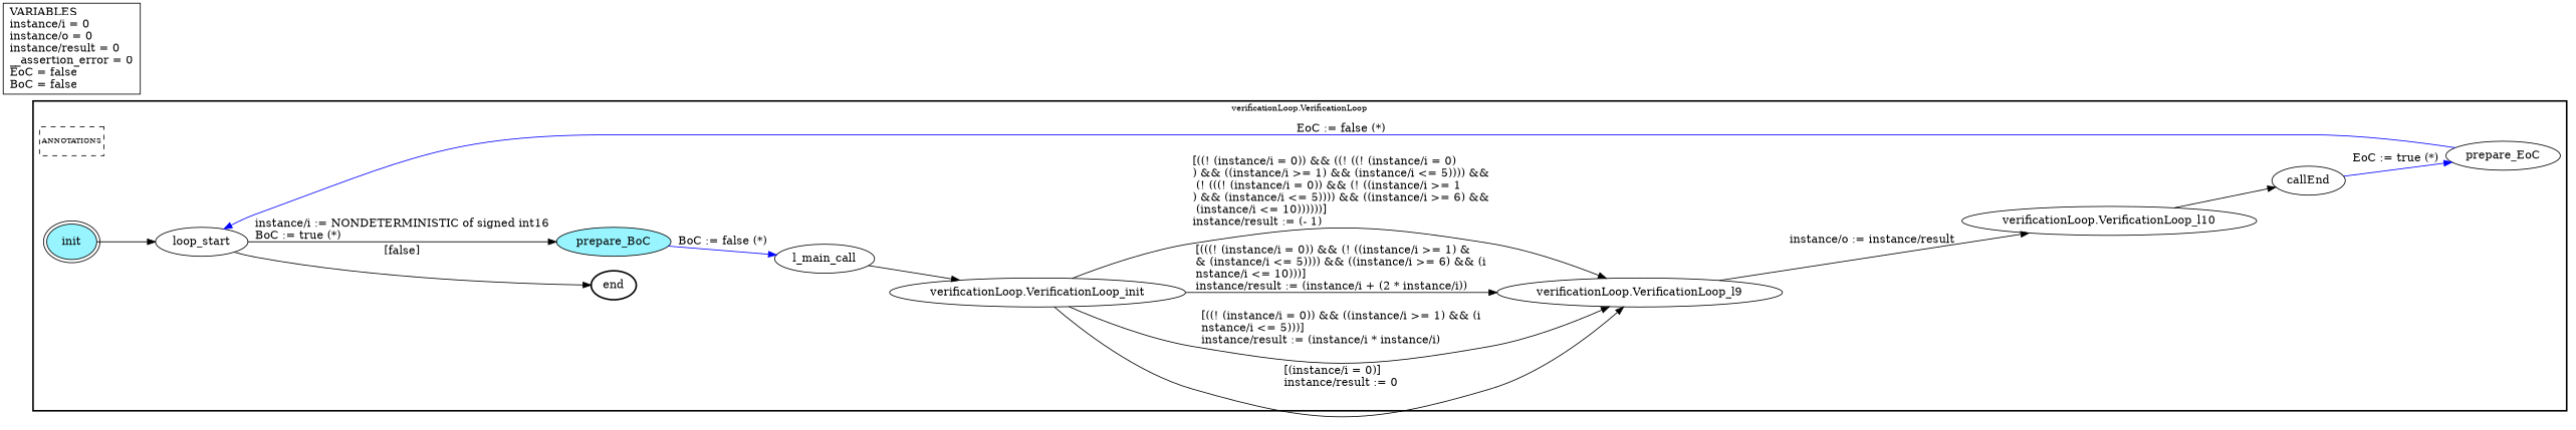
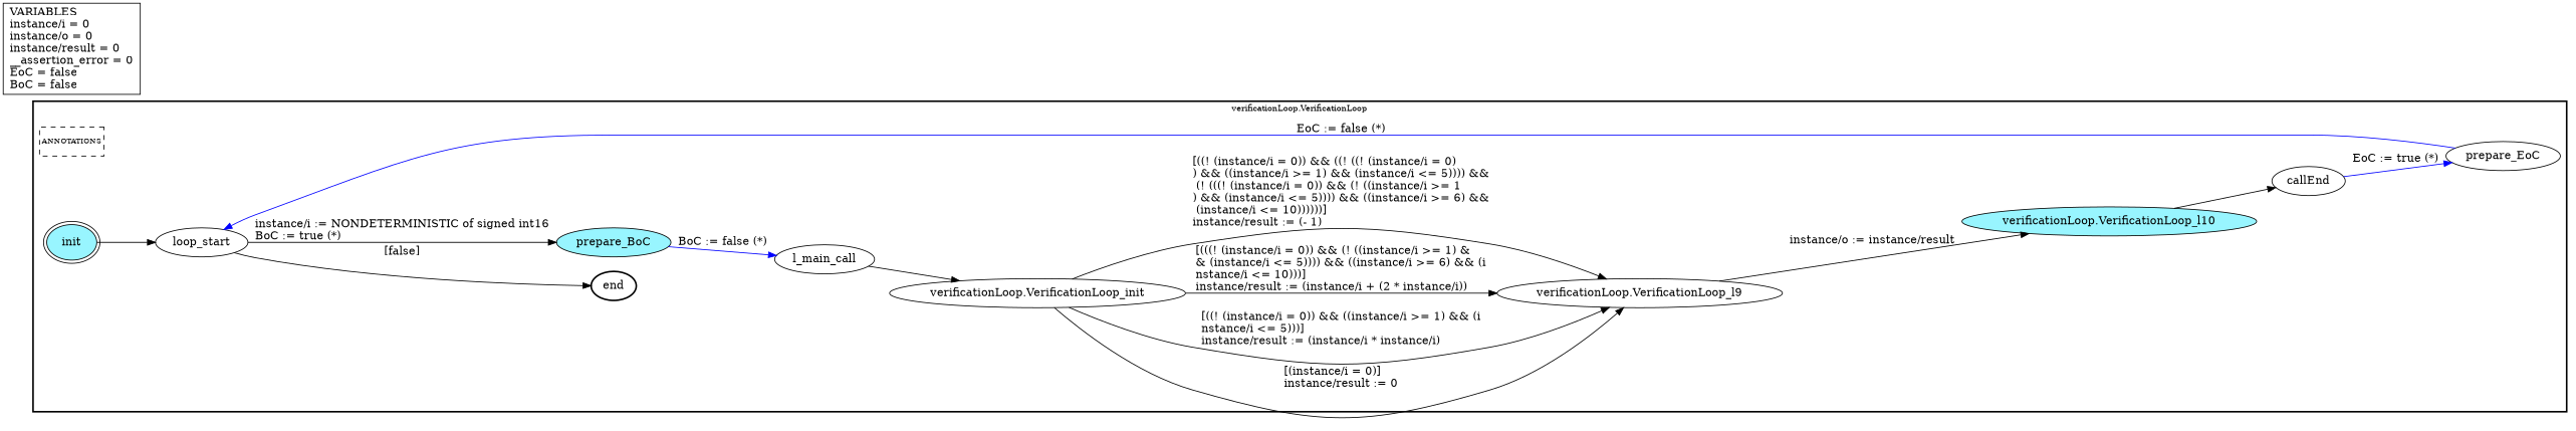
  digraph {
    rankdir=LR
    node [fillcolor=white shape=ellipse style=filled color=black]
    edge [color=black]
    n1 [fontsize=9 label=ANNOTATIONS margin="0.04,0.04" shape=rectangle style=dashed color=""]
    n2 [fillcolor=cadetblue1 label=init peripheries=2]
    n3 [label=loop_start]
    n4 [fillcolor=cadetblue1 label=end style=bold]
    n5 [fillcolor=cadetblue1 label=prepare_BoC]
    n6 [label=l_main_call]
    n7 [label="verificationLoop.VerificationLoop_init"]
    n8 [label=callEnd]
    n9 [label=prepare_EoC]
    n10 [label="verificationLoop.VerificationLoop_l9"]
-   n11 [label="verificationLoop.VerificationLoop_l10"]
+   n11 [fillcolor=cadetblue1 label="verificationLoop.VerificationLoop_l10"]
    n12 [fillcolor=lightgray label="VARIABLES\linstance/i = 0\linstance/o = 0\linstance/result = 0\l__assertion_error = 0\lEoC = false\lBoC = false\l" shape=rectangle style="" color=""]
    subgraph cluster_1 {
      color=black
      fontsize=10
      label="verificationLoop.VerificationLoop"
      ranksep=0.4
      style=bold
      n1
      n2
      n3
      n4
      n5
      n6
      n7
      n8
      n9
      n10
      n11
    }
    n2 -> n3
    n3 -> n4 [label="[false]"]
    n3 -> n5 [label="instance/i := NONDETERMINISTIC of signed int16\lBoC := true (*)\l"]
    n5 -> n6 [color=blue label="BoC := false (*)"]
    n6 -> n7
    n7 -> n10 [label="[(instance/i = 0)]\linstance/result := 0\l"]
    n7 -> n10 [label="[((! (instance/i = 0)) && ((instance/i >= 1) && (i\lnstance/i <= 5)))]\linstance/result := (instance/i * instance/i)\l"]
    n7 -> n10 [label="[(((! (instance/i = 0)) && (! ((instance/i >= 1) &\l& (instance/i <= 5)))) && ((instance/i >= 6) && (i\lnstance/i <= 10)))]\linstance/result := (instance/i + (2 * instance/i))\l"]
    n7 -> n10 [label="[((! (instance/i = 0)) && ((! ((! (instance/i = 0)\l) && ((instance/i >= 1) && (instance/i <= 5)))) &&\l (! (((! (instance/i = 0)) && (! ((instance/i >= 1\l) && (instance/i <= 5)))) && ((instance/i >= 6) &&\l (instance/i <= 10))))))]\linstance/result := (- 1)\l"]
    n8 -> n9 [color=blue label="EoC := true (*)"]
    n9 -> n3 [color=blue label="EoC := false (*)"]
    n10 -> n11 [label="instance/o := instance/result"]
    n11 -> n8
  }
